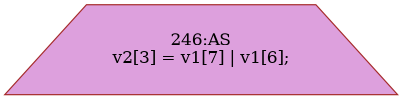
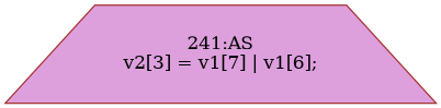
  strict digraph {
-   n1 [ast="<pyverilog.vparser.ast.Assign object at 0x7f40784bd810>" def_var="['v2']" fillcolor=plum label="246:AS\nv2[3] = v1[7] | v1[6];" statements="[]" style=filled typ=Assign use_var="['v1', 'v1']" color=brown shape=trapezium]
+   n1 [ast="<pyverilog.vparser.ast.Assign object at 0x7f40784bd810>" def_var="['v2']" fillcolor=plum label="241:AS\nv2[3] = v1[7] | v1[6];" statements="[]" style=filled typ=Assign use_var="['v1', 'v1']" color=brown shape=trapezium]
  }
